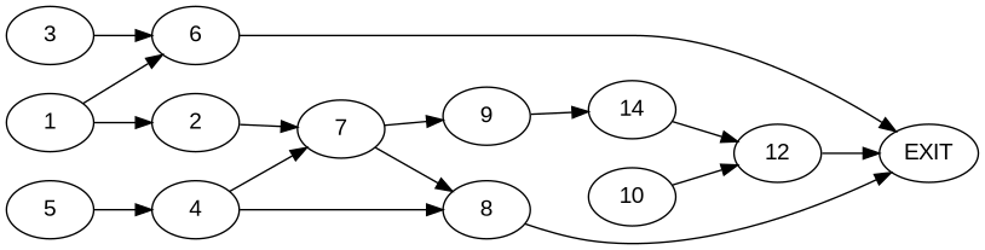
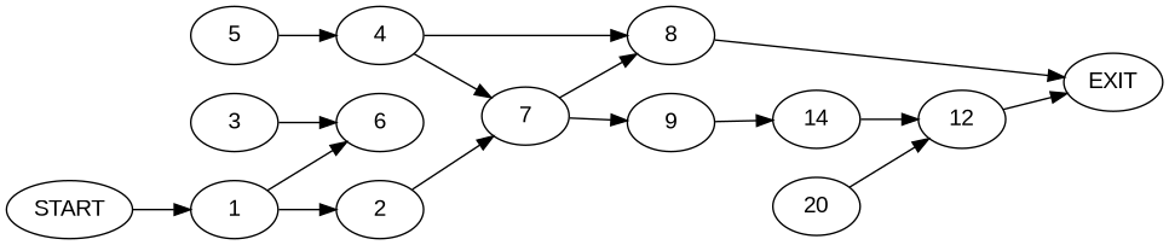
  digraph {
    fontname="Liberation Sans"
    rankdir=LR
    node [fontname="Liberation Sans"]
    edge [fontname="Liberation Sans"]
+   n1 [label=START]
    1
    2
    6
    n5 [label=EXIT]
    7
    3
    4
    8
    5
    9
    n12 [label=14]
-   10
+   10 [label=20]
    12
+   n1 -> 1
    1 -> 2
    1 -> 6
    2 -> 7
-   6 -> n5
    7 -> 8
    7 -> 9
    3 -> 6
    4 -> 7
    4 -> 8
    8 -> n5
    5 -> 4
    9 -> n12
    n12 -> 12
    10 -> 12
    12 -> n5
  }
